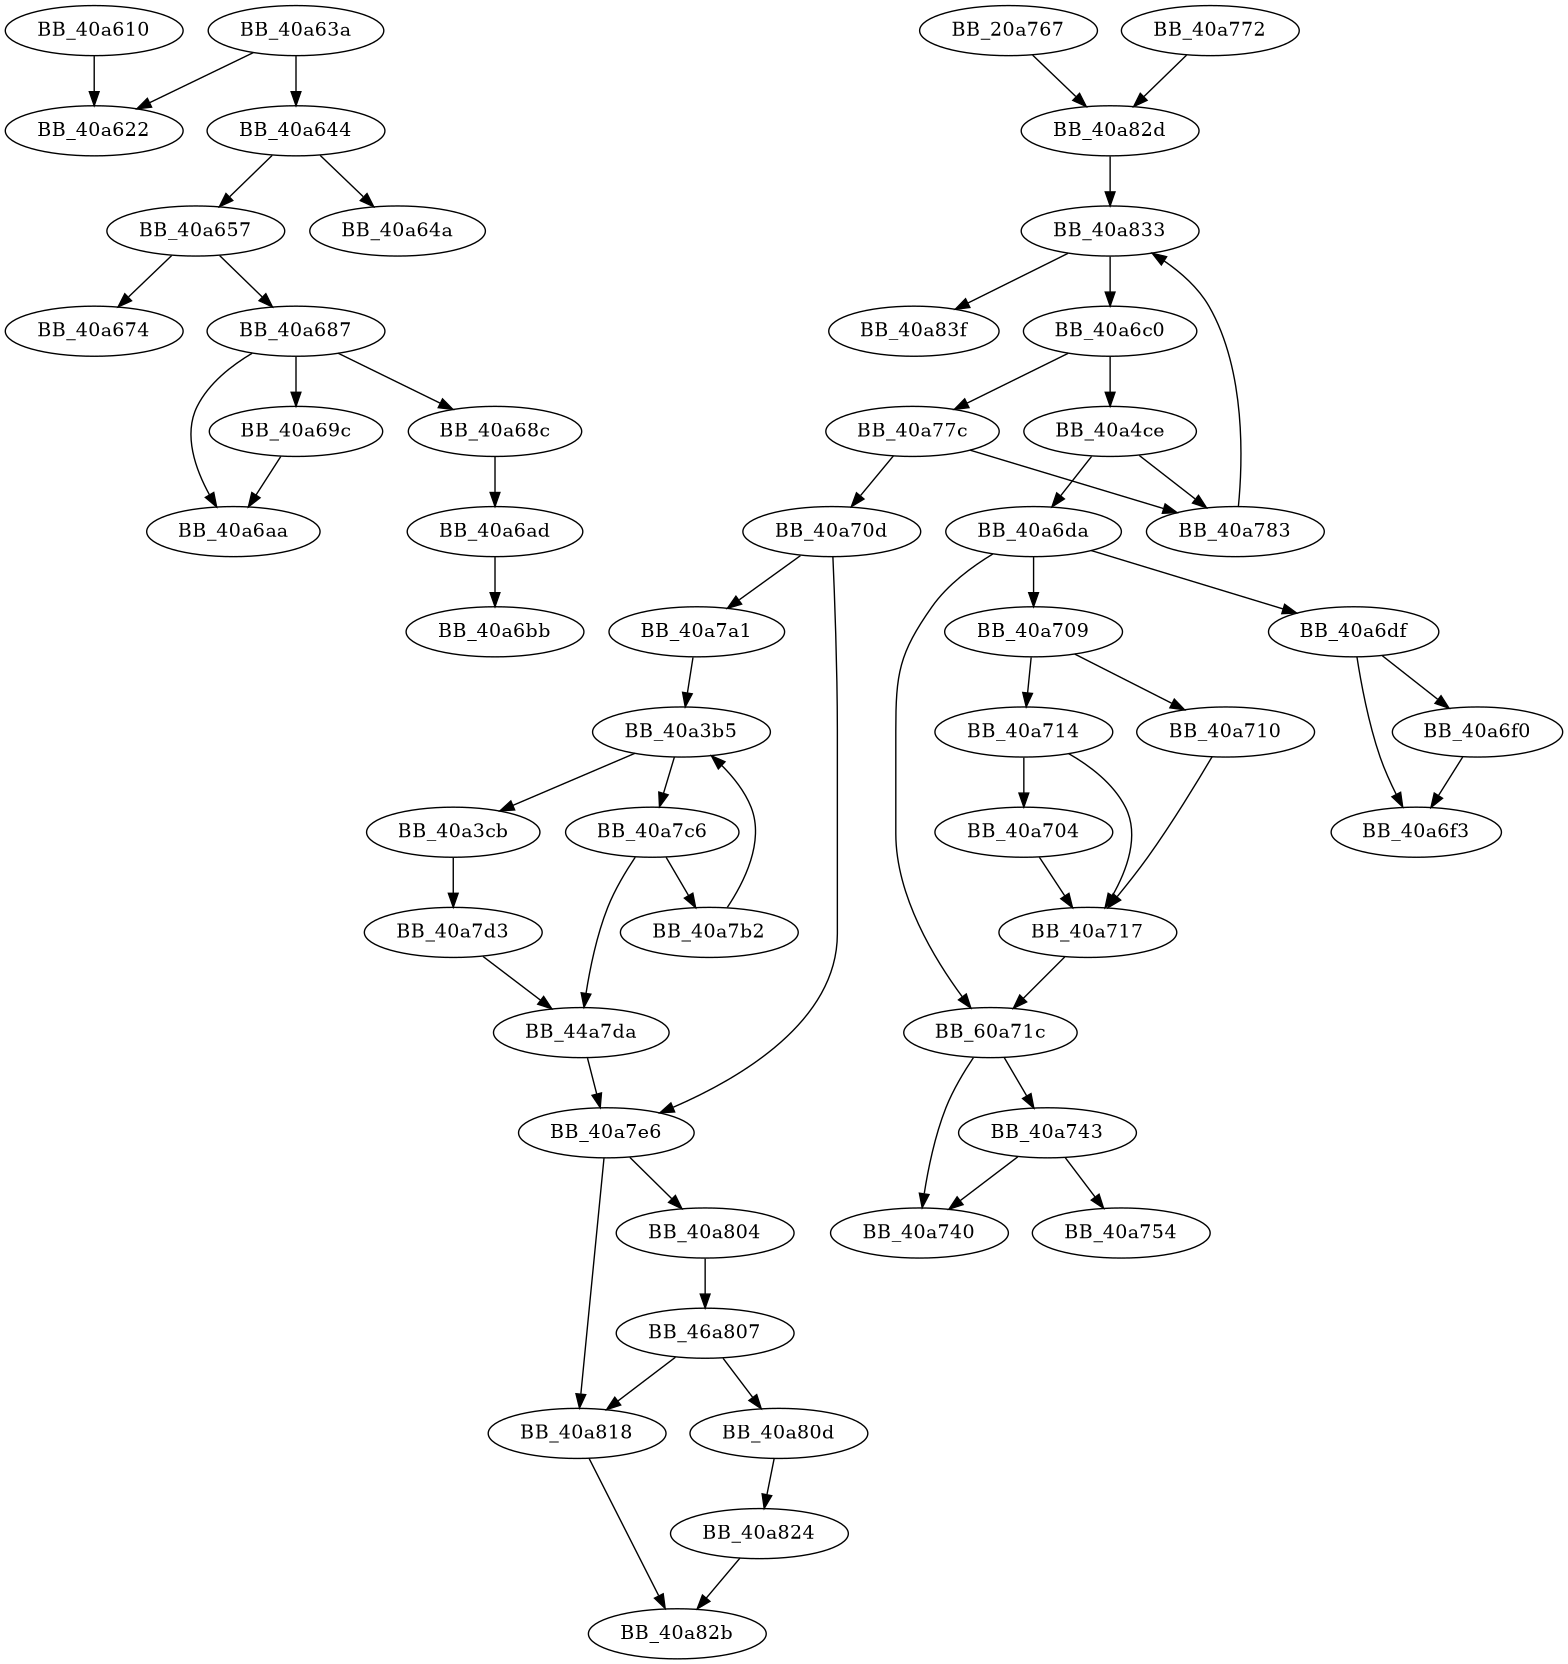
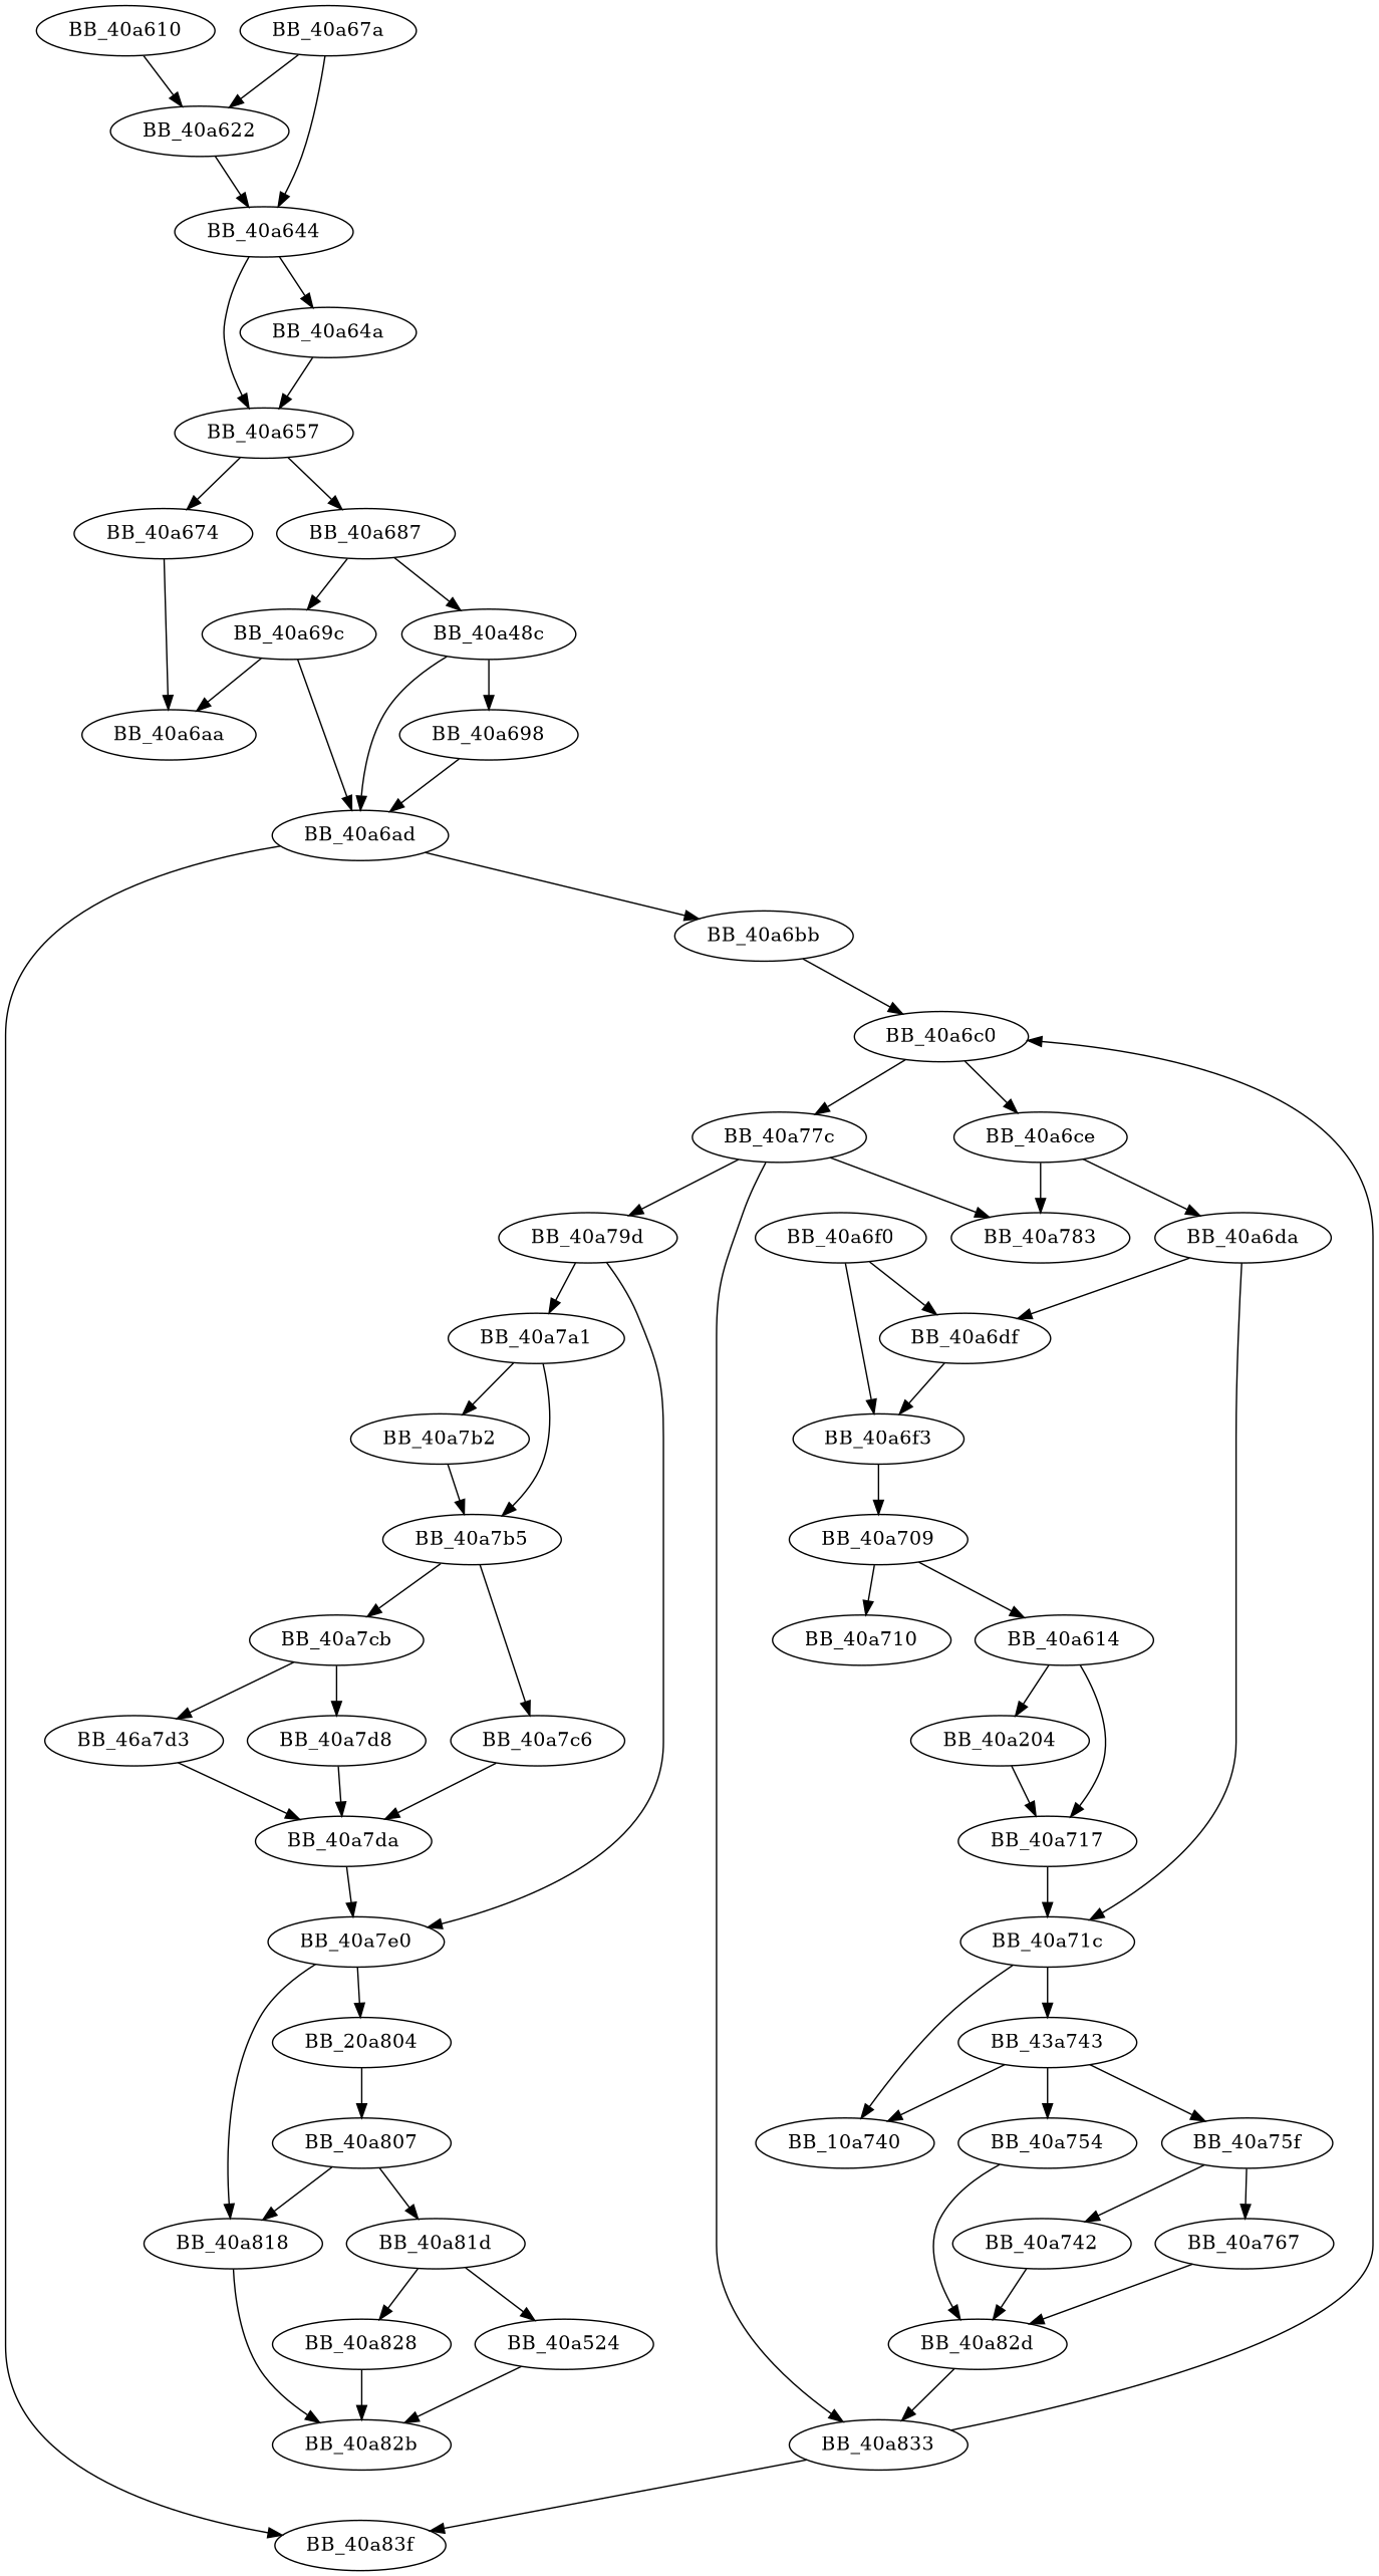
  digraph {
    BB_40a610
    BB_40a622
    BB_40a644
    BB_40a657
    BB_40a674
    BB_40a687
-   BB_40a63a
+   BB_40a63a [label=BB_40a67a]
    BB_40a64a
    BB_40a6aa
-   BB_40a68c
+   BB_40a68c [label=BB_40a48c]
    BB_40a69c
    BB_40a6ad
+   BB_40a698
    BB_40a6bb
    BB_40a83f
    BB_40a6c0
-   BB_40a6ce [label=BB_40a4ce]
+   BB_40a6ce
    BB_40a77c
    BB_40a6da
    BB_40a783
-   BB_40a79d [label=BB_40a70d]
+   BB_40a79d
    BB_40a6df
-   BB_40a71c [label=BB_60a71c]
+   BB_40a71c
    BB_40a833
    BB_40a7a1
-   BB_40a7e0 [label=BB_40a7e6]
+   BB_40a7e0
    BB_40a6f0
    BB_40a6f3
-   BB_40a740
-   BB_40a743
+   BB_40a740 [label=BB_10a740]
+   BB_40a743 [label=BB_43a743]
    BB_40a709
    BB_40a754
-   BB_40a704
+   BB_40a75f
+   BB_40a704 [label=BB_40a204]
    BB_40a717
    BB_40a710
-   BB_40a714
+   BB_40a714 [label=BB_40a614]
    BB_40a82d
-   BB_40a767 [label=BB_20a767]
-   BB_40a772
+   BB_40a767
+   BB_40a772 [label=BB_40a742]
    BB_40a7b2
-   BB_40a7b5 [label=BB_40a3b5]
-   BB_40a804
+   BB_40a7b5
+   BB_40a804 [label=BB_20a804]
    BB_40a818
    BB_40a7c6
-   BB_40a7cb [label=BB_40a3cb]
-   BB_40a807 [label=BB_46a807]
-   BB_40a81d [label=BB_40a80d]
-   BB_40a7da [label=BB_44a7da]
-   BB_40a7d3
+   BB_40a7cb
+   BB_40a807
+   BB_40a81d
+   BB_40a7da
+   BB_40a7d3 [label=BB_46a7d3]
+   BB_40a7d8
    BB_40a82b
-   BB_40a824
+   BB_40a824 [label=BB_40a524]
+   BB_40a828
    BB_40a610 -> BB_40a622
+   BB_40a622 -> BB_40a644
    BB_40a644 -> BB_40a657
    BB_40a644 -> BB_40a64a
    BB_40a657 -> BB_40a674
    BB_40a657 -> BB_40a687
-   BB_40a687 -> BB_40a6aa
+   BB_40a674 -> BB_40a6aa
    BB_40a687 -> BB_40a68c
    BB_40a687 -> BB_40a69c
    BB_40a63a -> BB_40a622
    BB_40a63a -> BB_40a644
+   BB_40a64a -> BB_40a657
    BB_40a68c -> BB_40a6ad
+   BB_40a68c -> BB_40a698
    BB_40a69c -> BB_40a6aa
+   BB_40a69c -> BB_40a6ad
    BB_40a6ad -> BB_40a6bb
+   BB_40a6ad -> BB_40a83f
+   BB_40a698 -> BB_40a6ad
+   BB_40a6bb -> BB_40a6c0
    BB_40a6c0 -> BB_40a6ce
    BB_40a6c0 -> BB_40a77c
    BB_40a6ce -> BB_40a6da
    BB_40a6ce -> BB_40a783
    BB_40a77c -> BB_40a783
    BB_40a77c -> BB_40a79d
    BB_40a6da -> BB_40a6df
    BB_40a6da -> BB_40a71c
-   BB_40a783 -> BB_40a833
+   BB_40a77c -> BB_40a833
    BB_40a79d -> BB_40a7a1
    BB_40a79d -> BB_40a7e0
-   BB_40a6df -> BB_40a6f0
+   BB_40a6f0 -> BB_40a6df
    BB_40a6df -> BB_40a6f3
    BB_40a71c -> BB_40a740
    BB_40a71c -> BB_40a743
    BB_40a833 -> BB_40a83f
    BB_40a833 -> BB_40a6c0
-   BB_40a7c6 -> BB_40a7b2
+   BB_40a7a1 -> BB_40a7b2
    BB_40a7a1 -> BB_40a7b5
    BB_40a7e0 -> BB_40a804
    BB_40a7e0 -> BB_40a818
    BB_40a6f0 -> BB_40a6f3
-   BB_40a6da -> BB_40a709
+   BB_40a6f3 -> BB_40a709
    BB_40a743 -> BB_40a740
    BB_40a743 -> BB_40a754
+   BB_40a743 -> BB_40a75f
    BB_40a709 -> BB_40a710
    BB_40a709 -> BB_40a714
+   BB_40a754 -> BB_40a82d
+   BB_40a75f -> BB_40a767
+   BB_40a75f -> BB_40a772
    BB_40a704 -> BB_40a717
    BB_40a717 -> BB_40a71c
-   BB_40a710 -> BB_40a717
    BB_40a714 -> BB_40a704
    BB_40a714 -> BB_40a717
    BB_40a82d -> BB_40a833
    BB_40a767 -> BB_40a82d
    BB_40a772 -> BB_40a82d
    BB_40a7b2 -> BB_40a7b5
    BB_40a7b5 -> BB_40a7c6
    BB_40a7b5 -> BB_40a7cb
    BB_40a804 -> BB_40a807
    BB_40a818 -> BB_40a82b
    BB_40a7c6 -> BB_40a7da
    BB_40a7cb -> BB_40a7d3
+   BB_40a7cb -> BB_40a7d8
    BB_40a807 -> BB_40a818
    BB_40a807 -> BB_40a81d
    BB_40a81d -> BB_40a824
+   BB_40a81d -> BB_40a828
    BB_40a7da -> BB_40a7e0
    BB_40a7d3 -> BB_40a7da
+   BB_40a7d8 -> BB_40a7da
    BB_40a824 -> BB_40a82b
+   BB_40a828 -> BB_40a82b
  }
